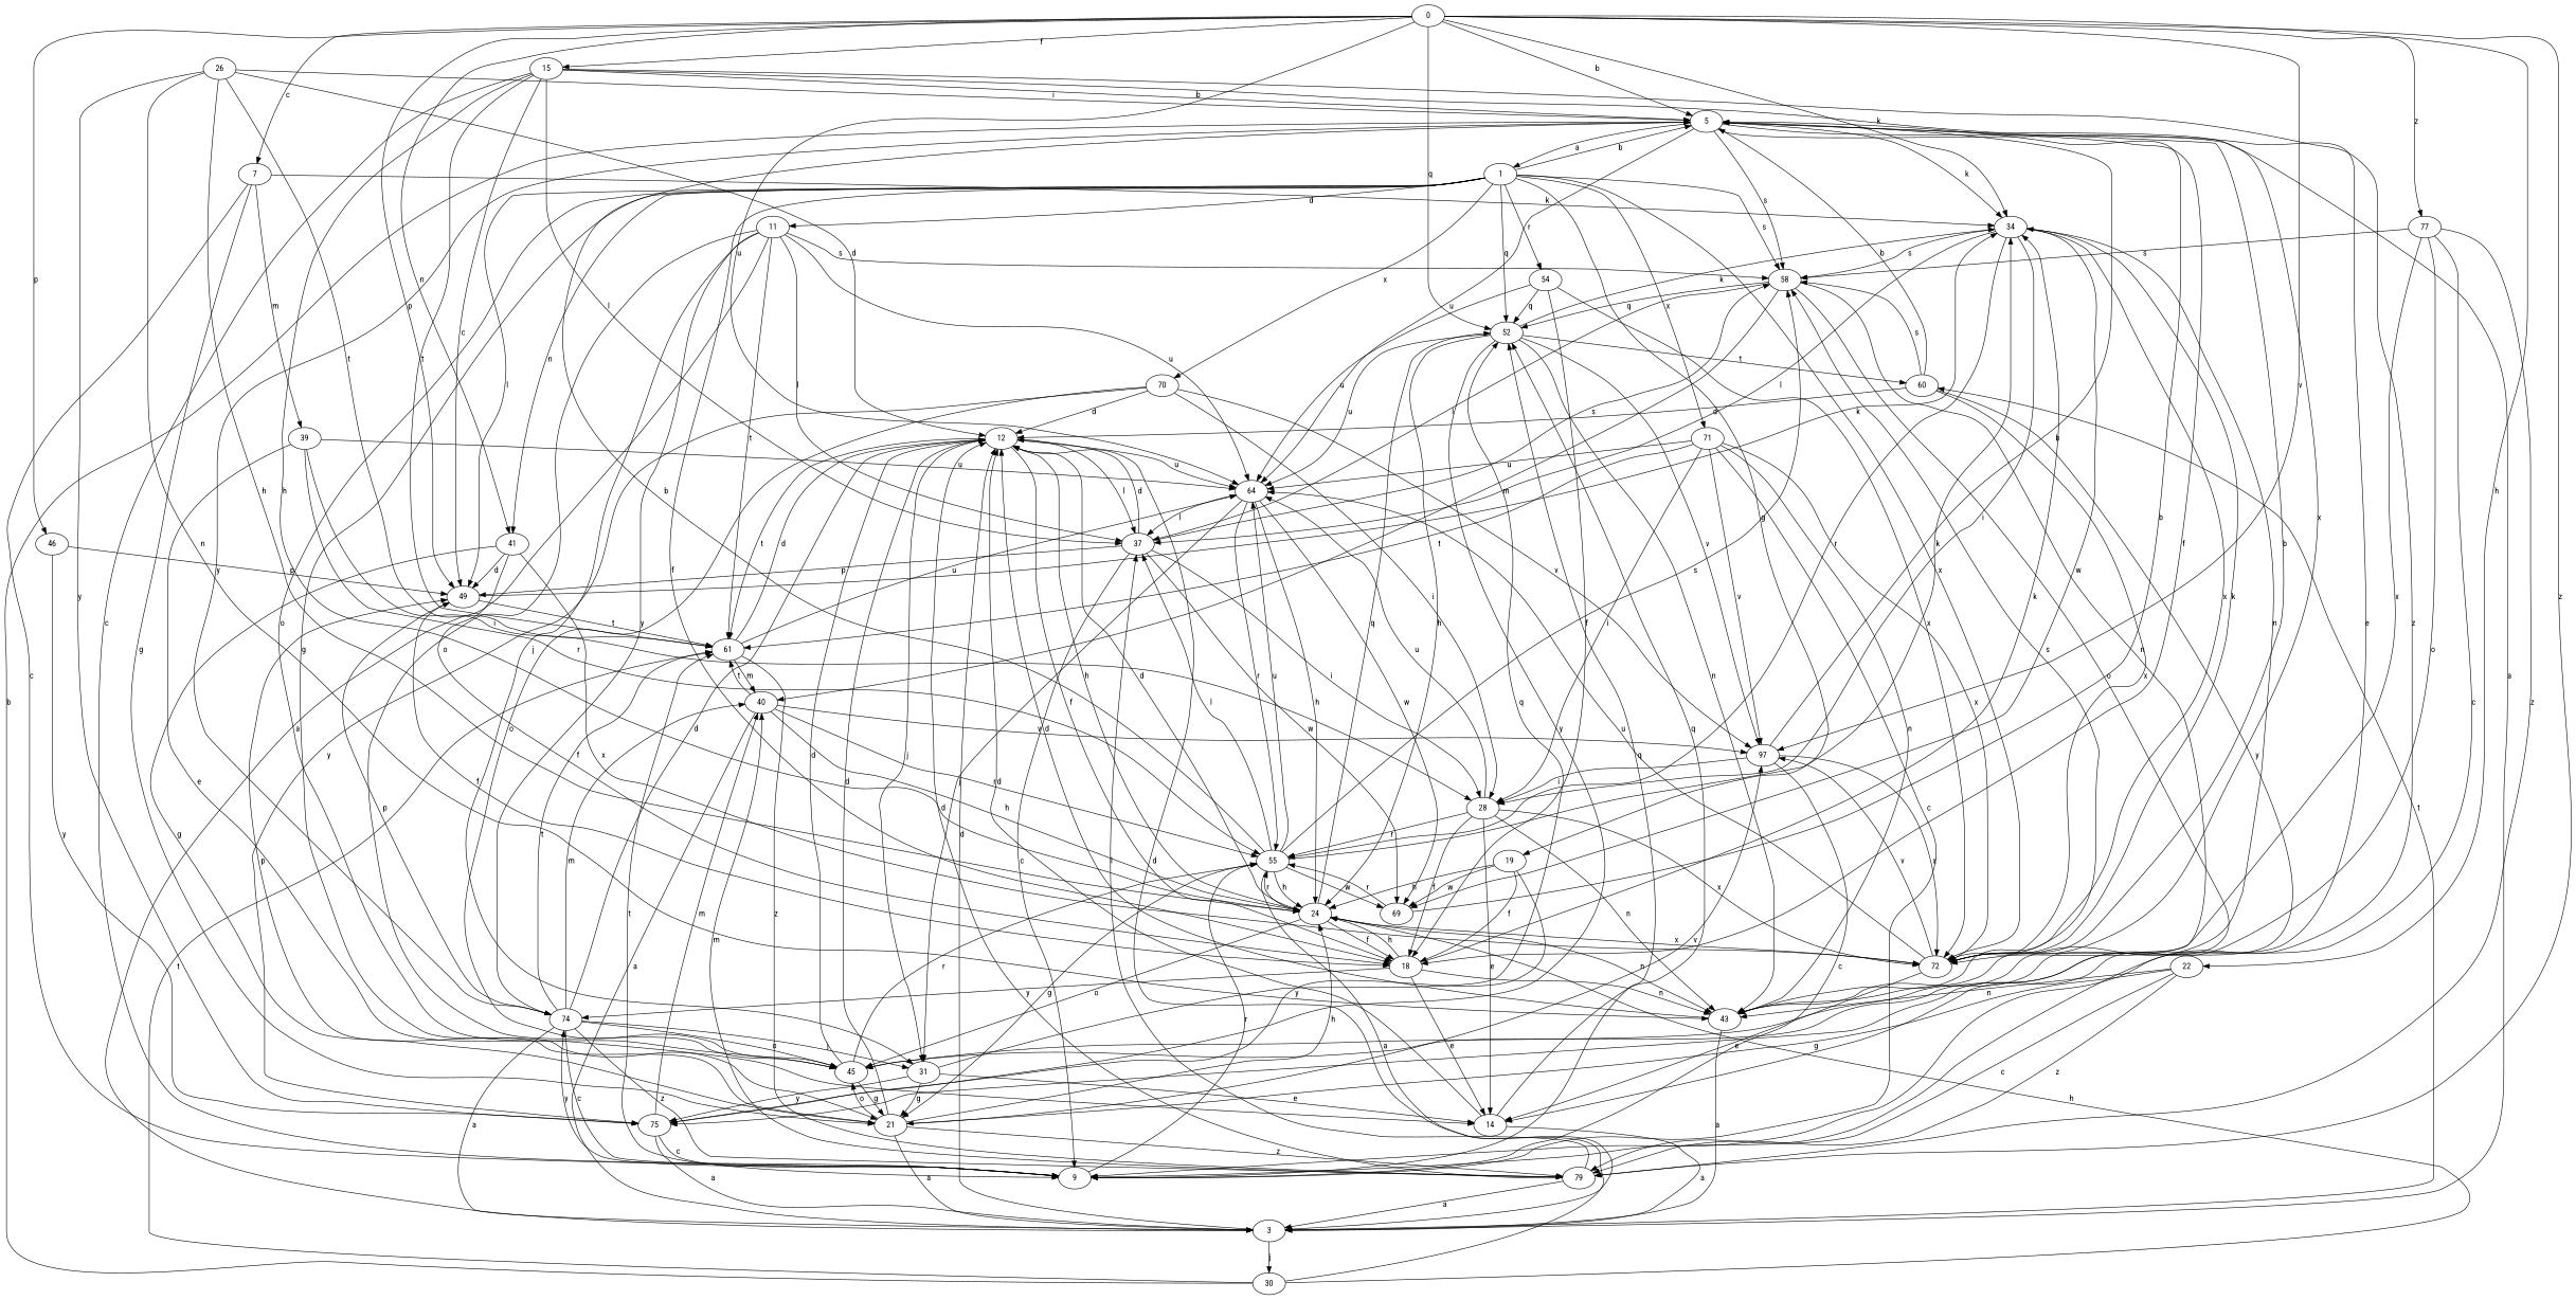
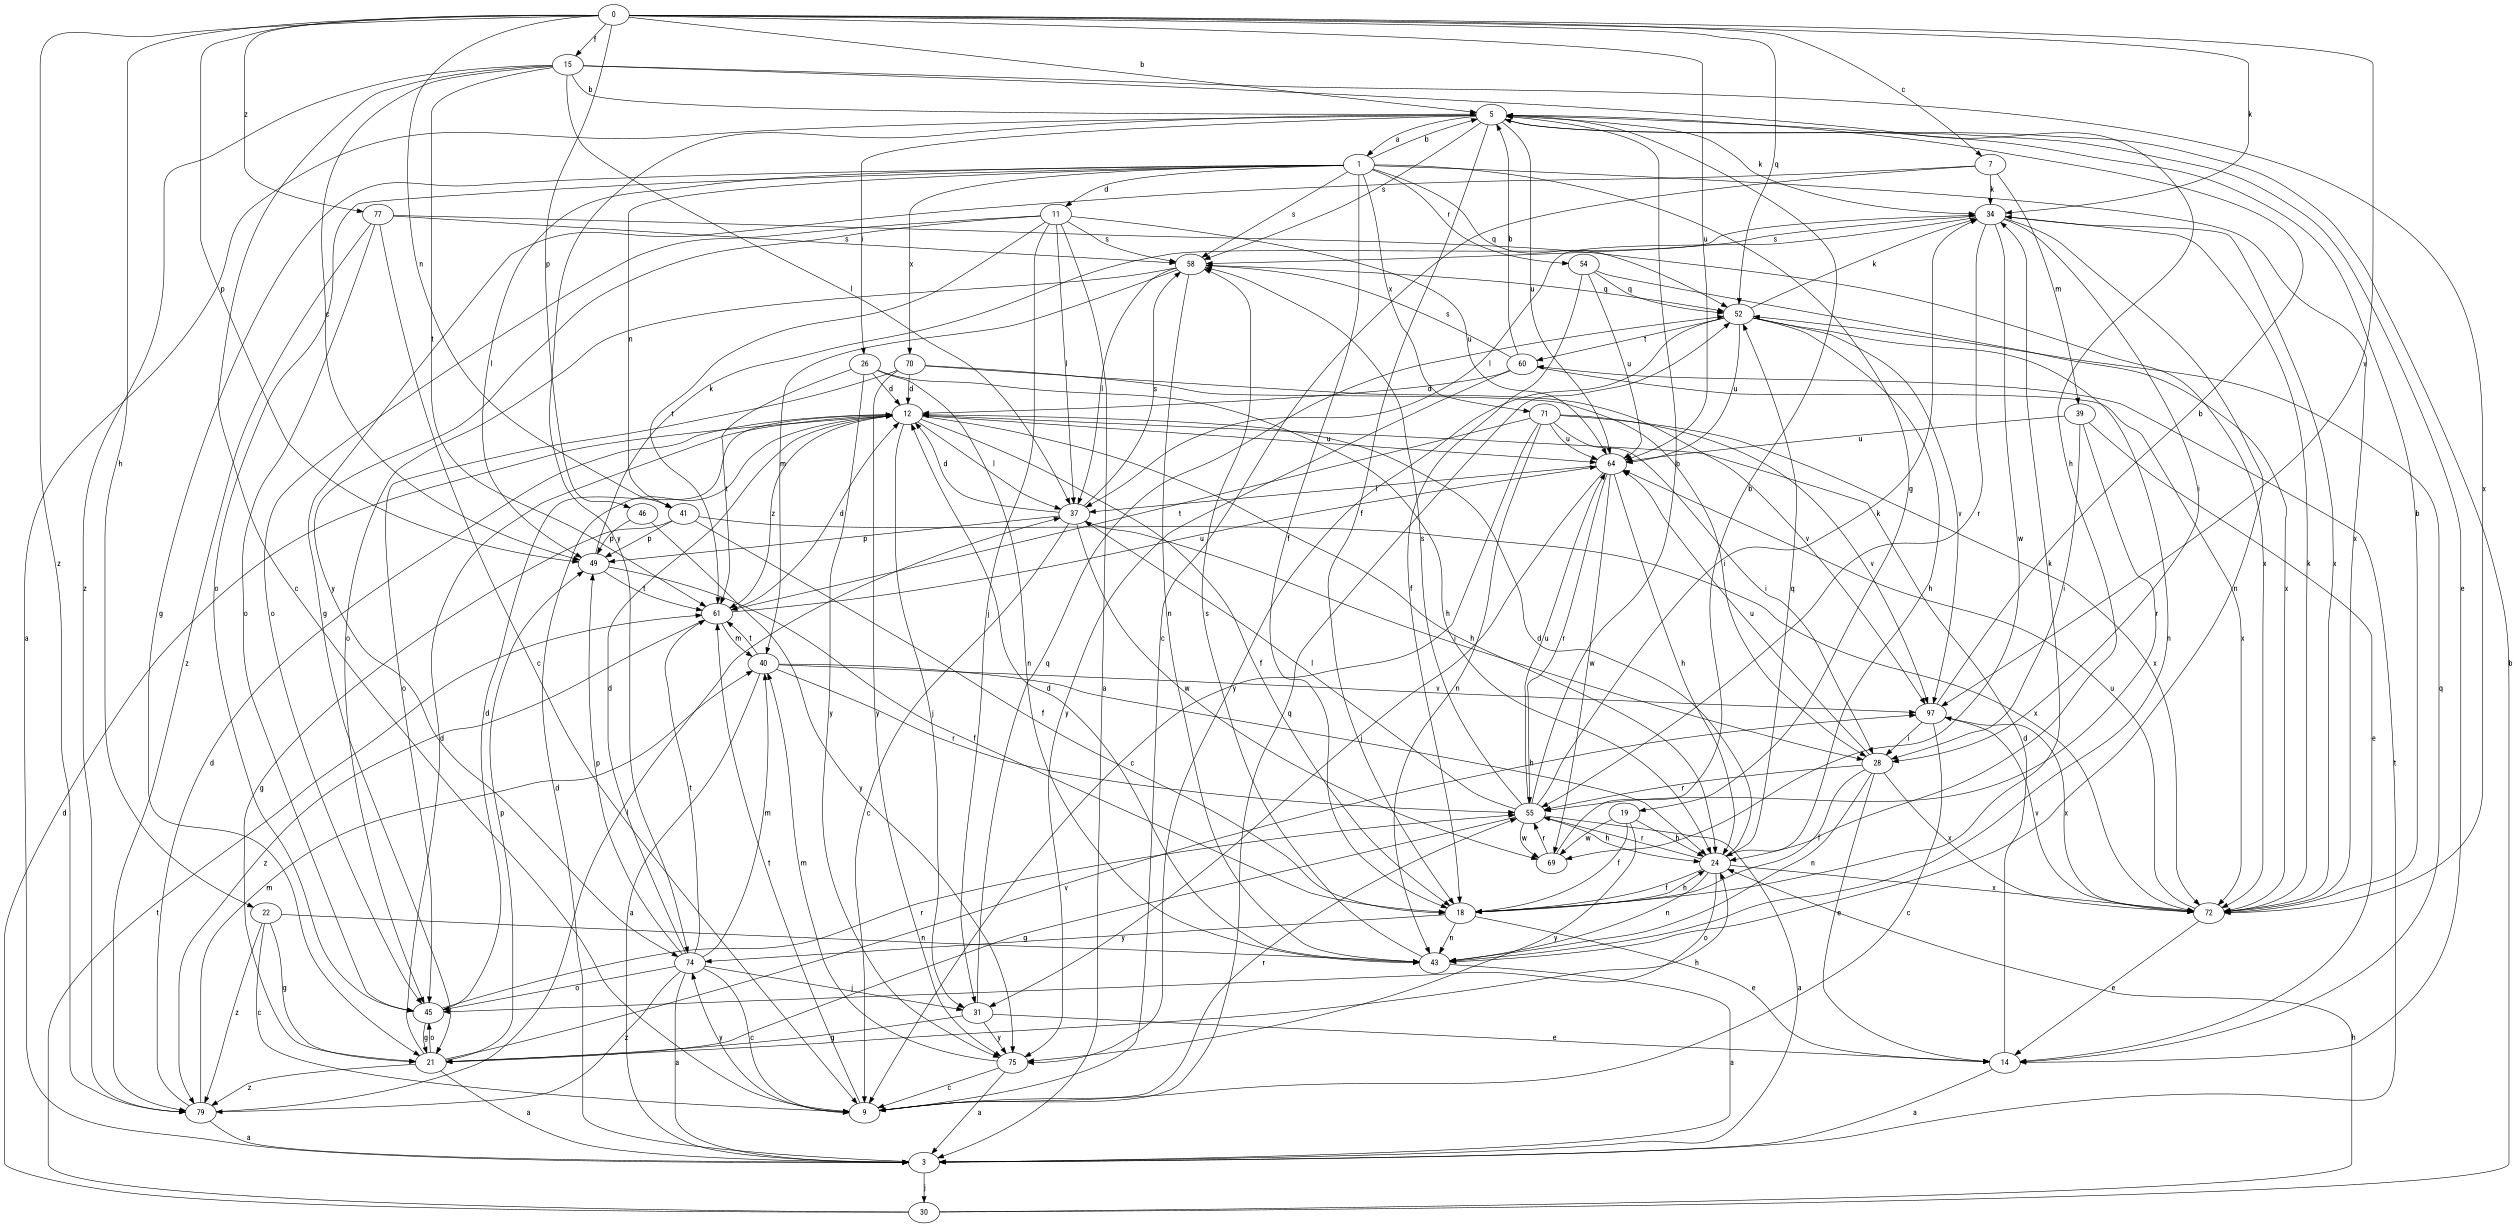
  strict digraph {
    fontname="Roboto Condensed"
    node [fontname="Roboto Condensed"]
    edge [fontname="Roboto Condensed"]
    0
    5
    7
    15
    22
    34
    41
    46
    49
    52
    64
    n12 [label=97]
    77
    79
    1
    18
    58
    3
    14
    26
    74
    21
    9
    39
    72
    61
    37
    24
    43
    55
    69
    28
    75
    60
    31
    45
    12
    40
    11
    19
    54
    70
    71
    30
    0 -> 5 [label=b]
    0 -> 7 [label=c]
    0 -> 15 [label=f]
    0 -> 22 [label=h]
    0 -> 34 [label=k]
    0 -> 41 [label=n]
    0 -> 46 [label=p]
    0 -> 49 [label=p]
    0 -> 52 [label=q]
    0 -> 64 [label=u]
    0 -> n12 [label=v]
    0 -> 77 [label=z]
    0 -> 79 [label=z]
    5 -> 34 [label=k]
    5 -> 64 [label=u]
    5 -> 1 [label=a]
    5 -> 18 [label=f]
    5 -> 58 [label=s]
    5 -> 3 [label=a]
    5 -> 14 [label=e]
-   26 -> 5 [label=i]
+   5 -> 26 [label=i]
    5 -> 74 [label=y]
    7 -> 34 [label=k]
    7 -> 21 [label=g]
    7 -> 9 [label=c]
    7 -> 39 [label=m]
    15 -> 5 [label=b]
    15 -> 49 [label=c]
    15 -> 79 [label=z]
    15 -> 9 [label=c]
    15 -> 72 [label=x]
    15 -> 61 [label=t]
    15 -> 37 [label=l]
    15 -> 24 [label=h]
    22 -> 79 [label=z]
    22 -> 21 [label=g]
    22 -> 9 [label=c]
    22 -> 43 [label=n]
    34 -> 58 [label=s]
    34 -> 72 [label=x]
    34 -> 37 [label=l]
    34 -> 43 [label=n]
    34 -> 55 [label=r]
    34 -> 69 [label=w]
    34 -> 28 [label=i]
-   41 -> 49 [label=d]
+   41 -> 49 [label=p]
    41 -> 18 [label=f]
    41 -> 21 [label=g]
    41 -> 72 [label=x]
    46 -> 49 [label=p]
    46 -> 75 [label=y]
    49 -> 34 [label=k]
    49 -> 18 [label=f]
    49 -> 61 [label=t]
    52 -> 34 [label=k]
    52 -> 64 [label=u]
    52 -> n12 [label=v]
    52 -> 24 [label=h]
    52 -> 43 [label=n]
    52 -> 75 [label=y]
    52 -> 60 [label=t]
    64 -> 37 [label=l]
    64 -> 24 [label=h]
    64 -> 55 [label=r]
    64 -> 69 [label=w]
    64 -> 31 [label=j]
    n12 -> 5 [label=b]
    n12 -> 9 [label=c]
    n12 -> 72 [label=x]
    n12 -> 28 [label=i]
    77 -> 79 [label=z]
    77 -> 58 [label=s]
    77 -> 9 [label=c]
    77 -> 72 [label=x]
    77 -> 45 [label=o]
    79 -> 3 [label=a]
    79 -> 37 [label=l]
    79 -> 12 [label=d]
    79 -> 40 [label=m]
    1 -> 5 [label=b]
    1 -> 41 [label=n]
    1 -> 49 [label=l]
    1 -> 52 [label=q]
    1 -> 18 [label=f]
    1 -> 58 [label=s]
    1 -> 21 [label=g]
    1 -> 72 [label=x]
    1 -> 45 [label=o]
    1 -> 11 [label=d]
    1 -> 19 [label=g]
    1 -> 54 [label=r]
    1 -> 70 [label=x]
    1 -> 71 [label=x]
    18 -> 34 [label=k]
    18 -> 14 [label=e]
    18 -> 74 [label=y]
    18 -> 24 [label=h]
    18 -> 43 [label=n]
    58 -> 52 [label=q]
    58 -> 37 [label=l]
    58 -> 43 [label=n]
    58 -> 45 [label=o]
    58 -> 40 [label=m]
    3 -> 60 [label=t]
    3 -> 12 [label=d]
    3 -> 30 [label=j]
    14 -> 52 [label=q]
    14 -> 3 [label=a]
    14 -> 12 [label=d]
    26 -> 61 [label=t]
    26 -> 24 [label=h]
    26 -> 43 [label=n]
    26 -> 75 [label=y]
    26 -> 12 [label=d]
    74 -> 49 [label=p]
    74 -> 79 [label=z]
    74 -> 3 [label=a]
    74 -> 9 [label=c]
    74 -> 61 [label=t]
    74 -> 31 [label=j]
    74 -> 45 [label=o]
    74 -> 12 [label=d]
    74 -> 40 [label=m]
    21 -> 49 [label=p]
    21 -> n12 [label=v]
    21 -> 79 [label=z]
    21 -> 3 [label=a]
    21 -> 24 [label=h]
    21 -> 45 [label=o]
    21 -> 12 [label=d]
    9 -> 52 [label=q]
    9 -> 74 [label=y]
    9 -> 61 [label=t]
    9 -> 55 [label=r]
    39 -> 64 [label=u]
    39 -> 14 [label=e]
    39 -> 55 [label=r]
    39 -> 28 [label=i]
    72 -> 5 [label=b]
    72 -> 34 [label=k]
    72 -> 64 [label=u]
    72 -> n12 [label=v]
    72 -> 14 [label=e]
    61 -> 64 [label=u]
    61 -> 79 [label=z]
    61 -> 12 [label=d]
    61 -> 40 [label=m]
    37 -> 49 [label=p]
    37 -> 58 [label=s]
    37 -> 9 [label=c]
    37 -> 69 [label=w]
    37 -> 28 [label=i]
    37 -> 12 [label=d]
    24 -> 52 [label=q]
    24 -> 18 [label=f]
    24 -> 72 [label=x]
    24 -> 43 [label=n]
    24 -> 55 [label=r]
    24 -> 45 [label=o]
    24 -> 12 [label=d]
    43 -> 58 [label=s]
    43 -> 3 [label=a]
    43 -> 12 [label=d]
    55 -> 5 [label=b]
    55 -> 34 [label=k]
    55 -> 64 [label=u]
    55 -> 58 [label=s]
    55 -> 3 [label=a]
    55 -> 21 [label=g]
    55 -> 37 [label=l]
    55 -> 24 [label=h]
    55 -> 69 [label=w]
    69 -> 5 [label=b]
    69 -> 55 [label=r]
    28 -> 64 [label=u]
    28 -> 18 [label=f]
    28 -> 14 [label=e]
    28 -> 72 [label=x]
    28 -> 43 [label=n]
    28 -> 55 [label=r]
    75 -> 3 [label=a]
    75 -> 9 [label=c]
    75 -> 40 [label=m]
    60 -> 5 [label=b]
    60 -> 58 [label=s]
    60 -> 72 [label=x]
    60 -> 75 [label=y]
    60 -> 12 [label=d]
    31 -> 52 [label=q]
    31 -> 14 [label=e]
    31 -> 21 [label=g]
    31 -> 75 [label=y]
    45 -> 21 [label=g]
    45 -> 55 [label=r]
    45 -> 12 [label=d]
    12 -> 64 [label=u]
    12 -> 18 [label=f]
-   12 -> 61 [label=t]
+   12 -> 61 [label=z]
    12 -> 37 [label=l]
    12 -> 24 [label=h]
    12 -> 31 [label=j]
    40 -> n12 [label=v]
    40 -> 3 [label=a]
    40 -> 61 [label=t]
    40 -> 24 [label=h]
    40 -> 55 [label=r]
    11 -> 64 [label=u]
    11 -> 58 [label=s]
    11 -> 3 [label=a]
    11 -> 74 [label=y]
    11 -> 61 [label=t]
    11 -> 37 [label=l]
    11 -> 31 [label=j]
    11 -> 45 [label=o]
    19 -> 18 [label=f]
    19 -> 24 [label=h]
    19 -> 69 [label=w]
    19 -> 75 [label=y]
    54 -> 52 [label=q]
    54 -> 64 [label=u]
    54 -> 18 [label=f]
    54 -> 72 [label=x]
    70 -> n12 [label=v]
    70 -> 28 [label=i]
    70 -> 75 [label=y]
    70 -> 45 [label=o]
    70 -> 12 [label=d]
    71 -> 64 [label=u]
    71 -> n12 [label=v]
    71 -> 9 [label=c]
    71 -> 72 [label=x]
    71 -> 61 [label=t]
    71 -> 43 [label=n]
    71 -> 28 [label=i]
    30 -> 5 [label=b]
    30 -> 61 [label=t]
    30 -> 24 [label=h]
    30 -> 12 [label=d]
  }
